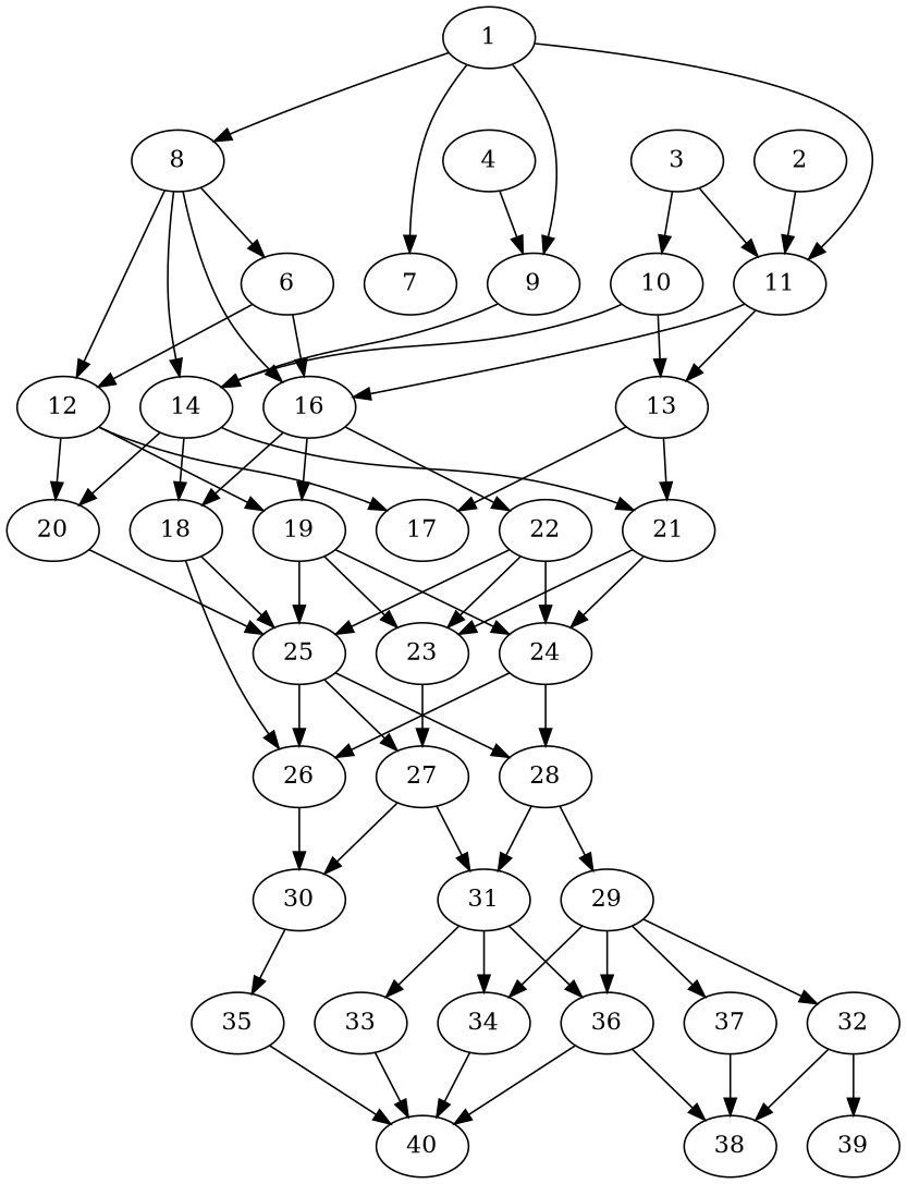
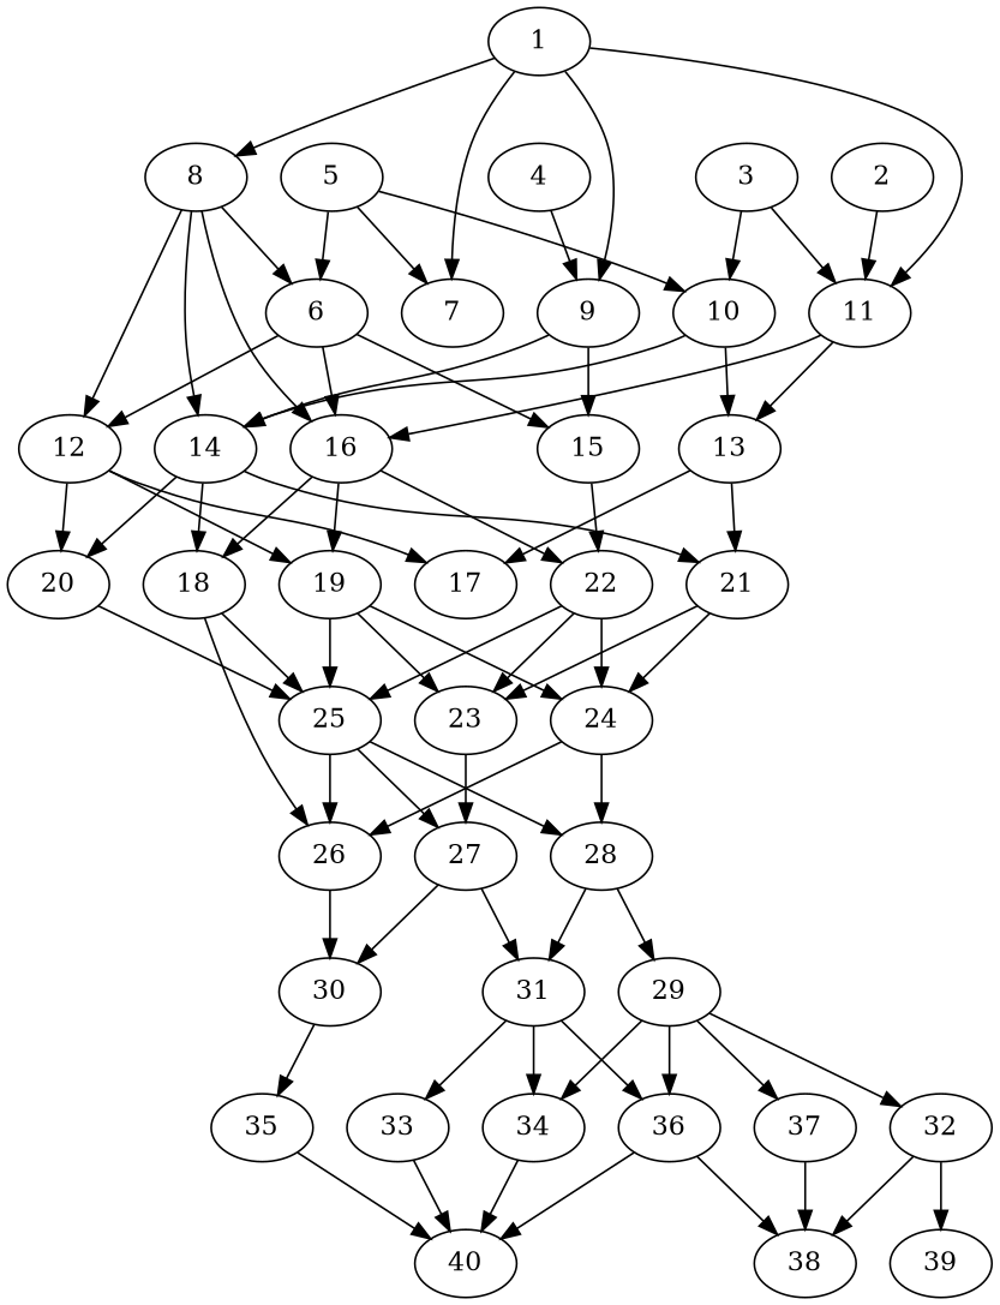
  digraph {
    node [alpha=0.05]
    1 [alpha=0.11 expect_size=45585408]
    7 [alpha=0.14 expect_size=32047104]
    8 [expect_size=8442880]
    9 [alpha=0.08 expect_size=27974656]
    11 [alpha=0.01 expect_size=47031296]
    6 [alpha=0.11 expect_size=49740800]
    12 [alpha=0.10 expect_size=26547200]
+   15 [alpha=0.10 expect_size=35451904]
    16 [expect_size=24674304]
    14 [alpha=0.20 expect_size=52278272]
    13 [alpha=0.18 expect_size=12538880]
    17 [alpha=0.12 expect_size=50863104]
    19 [alpha=0.14 expect_size=47339520]
    20 [alpha=0.01 expect_size=18573312]
    22 [alpha=0.20 expect_size=23916544]
    18 [alpha=0.07 expect_size=36234240]
    21 [expect_size=21052416]
    2 [alpha=0.14 expect_size=29347840]
    3 [alpha=0.17 expect_size=44158976]
    10 [alpha=0.01 expect_size=30259200]
    4 [alpha=0.13 expect_size=45172736]
+   5 [alpha=0.15 expect_size=14028800]
    24 [alpha=0.18 expect_size=42003456]
    25 [alpha=0.10 expect_size=40893440]
    23 [alpha=0.11 expect_size=47154176]
    26 [alpha=0.00 expect_size=17474560]
    28 [expect_size=10933248]
    27 [alpha=0.02 expect_size=29972480]
    30 [alpha=0.02 expect_size=13436928]
    31 [alpha=0.03 expect_size=15714304]
    29 [alpha=0.18 expect_size=27975680]
    35 [expect_size=48398336]
    34 [alpha=0.19 expect_size=52071424]
    36 [alpha=0.20 expect_size=24882176]
    33 [alpha=0.06 expect_size=27113472]
    32 [alpha=0.13 expect_size=27967488]
    37 [alpha=0.13 expect_size=26019840]
    40 [alpha=0.15 expect_size=40222720]
    38 [alpha=0.20 expect_size=31431680]
    39 [alpha=0.04 expect_size=44317696]
    1 -> 7
    1 -> 8
    1 -> 9
    1 -> 11
    8 -> 6
    8 -> 12
    8 -> 16
    8 -> 14
+   9 -> 15
    9 -> 14
    11 -> 16
    11 -> 13
    6 -> 12
+   6 -> 15
    6 -> 16
    12 -> 17
    12 -> 19
    12 -> 20
+   15 -> 22
    16 -> 19
    16 -> 22
    16 -> 18
    14 -> 20
    14 -> 18
    14 -> 21
    13 -> 17
    13 -> 21
    19 -> 24
    19 -> 25
    19 -> 23
    20 -> 25
    22 -> 24
    22 -> 25
    22 -> 23
    18 -> 25
    18 -> 26
    21 -> 24
    21 -> 23
    2 -> 11
    3 -> 11
    3 -> 10
    10 -> 14
    10 -> 13
    4 -> 9
+   5 -> 7
+   5 -> 6
+   5 -> 10
    24 -> 26
    24 -> 28
    25 -> 26
    25 -> 28
    25 -> 27
    23 -> 27
    26 -> 30
    28 -> 31
    28 -> 29
    27 -> 30
    27 -> 31
    30 -> 35
    31 -> 34
    31 -> 36
    31 -> 33
    29 -> 34
    29 -> 36
    29 -> 32
    29 -> 37
    35 -> 40
    34 -> 40
    36 -> 40
    36 -> 38
    33 -> 40
    32 -> 38
    32 -> 39
    37 -> 38
  }
